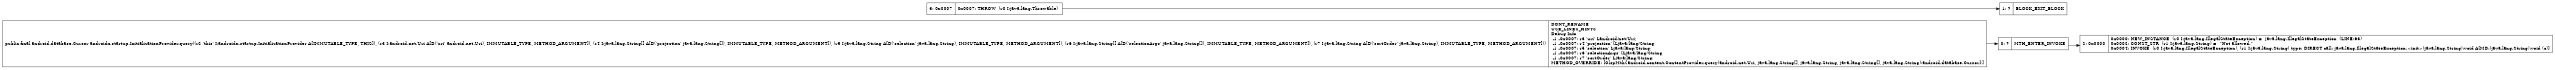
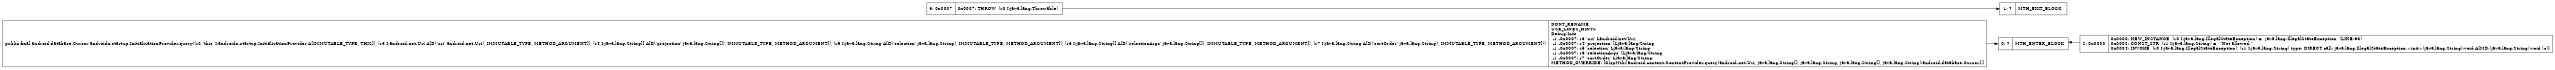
  digraph {
    rankdir=LR
    node [shape=record]
-   n1 [label="{0\:\ ?|MTH_ENTER_INVOKE\l}"]
+   n1 [label="{0\:\ ?|MTH_ENTER_BLOCK\l}"]
    n2 [label="{2\:\ 0x0000|0x0000: NEW_INSTANCE  (r0 I:java.lang.IllegalStateException) =  java.lang.IllegalStateException  (LINE:63)\l0x0002: CONST_STR  (r1 I:java.lang.String) =  \"Not allowed.\" \l0x0004: INVOKE  (r0 I:java.lang.IllegalStateException), (r1 I:java.lang.String) type: DIRECT call: java.lang.IllegalStateException.\<init\>(java.lang.String):void A[MD:(java.lang.String):void (c)]\l}"]
    n3 [label="{3\:\ 0x0007|0x0007: THROW  (r0 I:java.lang.Throwable) \l}"]
-   n4 [label="{1\:\ ?|BLOCK_EXIT_BLOCK\l}"]
+   n4 [label="{1\:\ ?|MTH_EXIT_BLOCK\l}"]
    n5 [label="{public final android.database.Cursor androidx.startup.InitializationProvider.query((r2 'this' I:androidx.startup.InitializationProvider A[IMMUTABLE_TYPE, THIS]), (r3 I:android.net.Uri A[D('uri' android.net.Uri), IMMUTABLE_TYPE, METHOD_ARGUMENT]), (r4 I:java.lang.String[] A[D('projection' java.lang.String[]), IMMUTABLE_TYPE, METHOD_ARGUMENT]), (r5 I:java.lang.String A[D('selection' java.lang.String), IMMUTABLE_TYPE, METHOD_ARGUMENT]), (r6 I:java.lang.String[] A[D('selectionArgs' java.lang.String[]), IMMUTABLE_TYPE, METHOD_ARGUMENT]), (r7 I:java.lang.String A[D('sortOrder' java.lang.String), IMMUTABLE_TYPE, METHOD_ARGUMENT]))  | DONT_RENAME\lUSE_LINES_HINTS\lDebug Info:\l  \-1 \-0x0007: r3 'uri' Landroid\/net\/Uri;\l  \-1 \-0x0007: r4 'projection' [Ljava\/lang\/String;\l  \-1 \-0x0007: r5 'selection' Ljava\/lang\/String;\l  \-1 \-0x0007: r6 'selectionArgs' [Ljava\/lang\/String;\l  \-1 \-0x0007: r7 'sortOrder' Ljava\/lang\/String;\lMETHOD_OVERRIDE: [ClspMth\{android.content.ContentProvider.query(android.net.Uri, java.lang.String[], java.lang.String, java.lang.String[], java.lang.String):android.database.Cursor\}]\l}"]
-   n1 -> n2
+   n2 -> n1
    n3 -> n4
    n5 -> n1
  }
